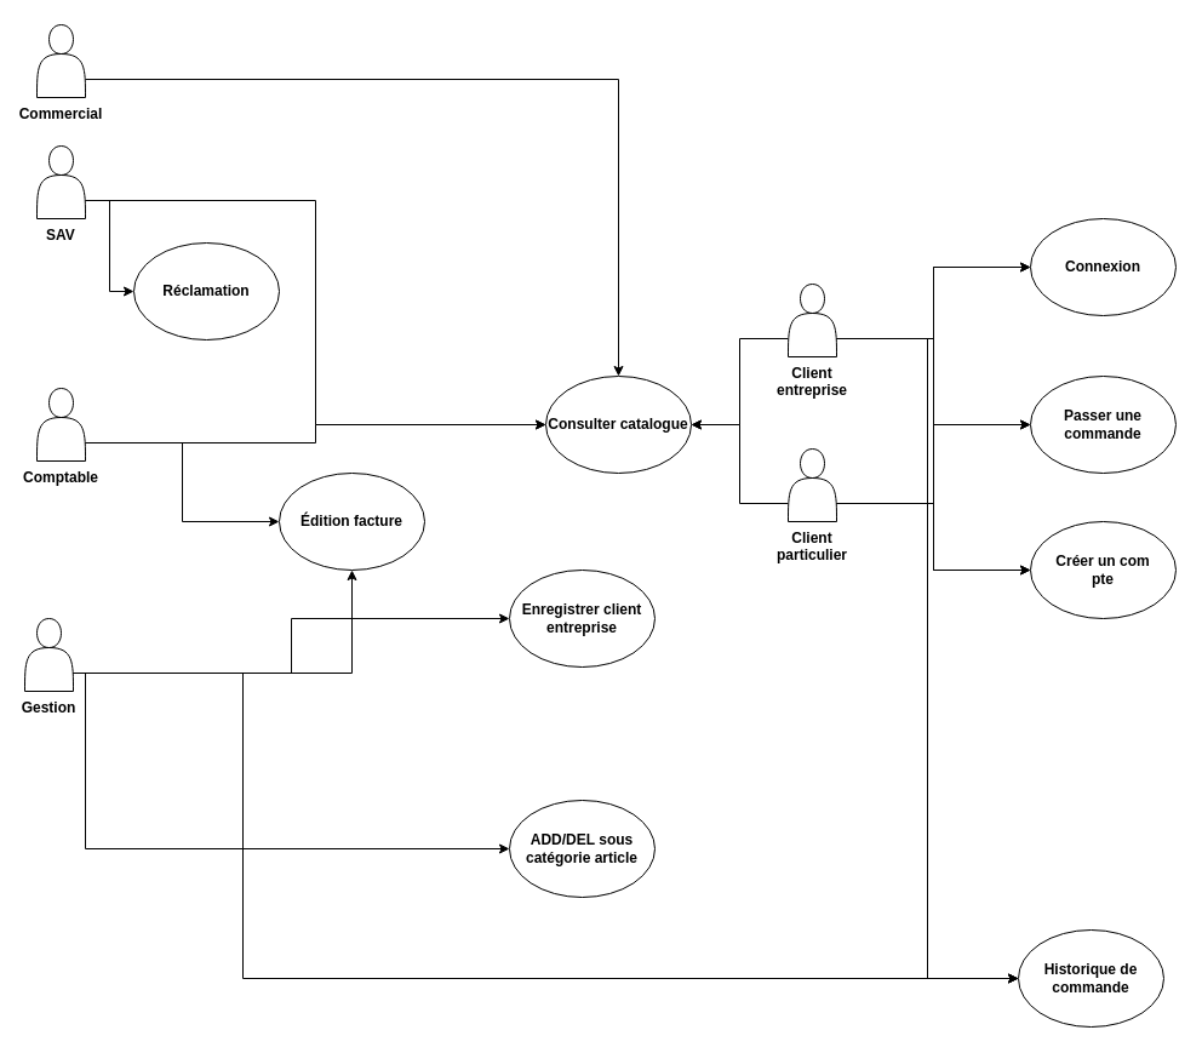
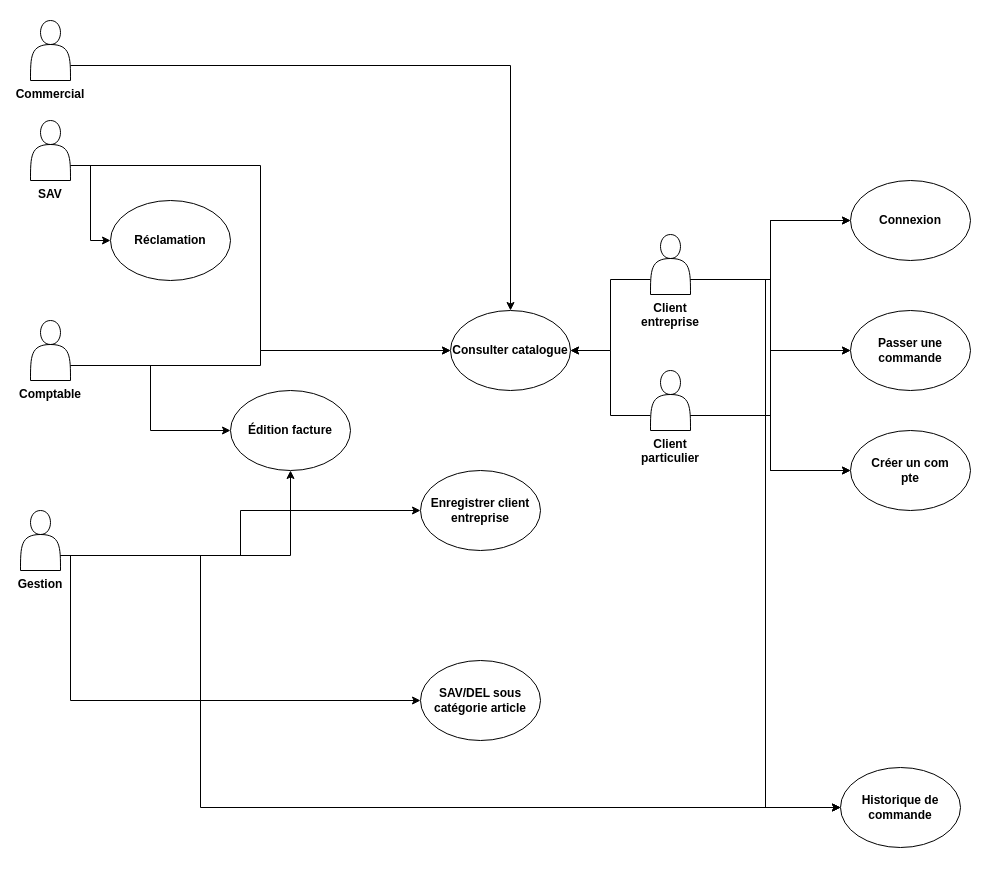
  <mxCell id="0" />
  <mxCell id="1" parent="0" />
  <mxCell id="2" style="edgeStyle=orthogonalEdgeStyle;rounded=0;orthogonalLoop=1;jettySize=auto;html=1;exitX=1;exitY=0.75;exitDx=0;exitDy=0;entryX=0.5;entryY=0;entryDx=0;entryDy=0;" edge="1" parent="1" source="3" target="18"><mxGeometry relative="1" as="geometry" /></mxCell>
  <mxCell id="3" value="&lt;b&gt;Commercial&lt;/b&gt;" style="shape=actor;whiteSpace=wrap;html=1;labelPosition=center;verticalLabelPosition=bottom;align=center;verticalAlign=top;" vertex="1" parent="1"><mxGeometry x="30" width="40" height="60" as="geometry" y="20" /></mxCell>
  <mxCell id="4" style="edgeStyle=orthogonalEdgeStyle;rounded=0;orthogonalLoop=1;jettySize=auto;html=1;exitX=1;exitY=0.75;exitDx=0;exitDy=0;entryX=0;entryY=0.5;entryDx=0;entryDy=0;" edge="1" parent="1" source="8" target="20"><mxGeometry relative="1" as="geometry"><Array as="points"><mxPoint x="70" y="700" /></Array></mxGeometry></mxCell>
  <mxCell id="5" style="edgeStyle=orthogonalEdgeStyle;rounded=0;orthogonalLoop=1;jettySize=auto;html=1;exitX=1;exitY=0.75;exitDx=0;exitDy=0;entryX=0.5;entryY=1;entryDx=0;entryDy=0;" edge="1" parent="1" source="8" target="17"><mxGeometry relative="1" as="geometry" /></mxCell>
  <mxCell id="6" style="edgeStyle=orthogonalEdgeStyle;rounded=0;orthogonalLoop=1;jettySize=auto;html=1;exitX=1;exitY=0.75;exitDx=0;exitDy=0;entryX=0;entryY=0.5;entryDx=0;entryDy=0;" edge="1" parent="1" source="8" target="21"><mxGeometry relative="1" as="geometry" /></mxCell>
  <mxCell id="7" style="edgeStyle=orthogonalEdgeStyle;rounded=0;orthogonalLoop=1;jettySize=auto;html=1;exitX=1;exitY=0.75;exitDx=0;exitDy=0;entryX=0;entryY=0.5;entryDx=0;entryDy=0;" edge="1" parent="1" source="8" target="19"><mxGeometry relative="1" as="geometry"><Array as="points"><mxPoint x="200" y="807" /></Array></mxGeometry></mxCell>
  <mxCell id="8" value="&lt;b&gt;Gestion&lt;/b&gt;" style="shape=actor;whiteSpace=wrap;html=1;labelPosition=center;verticalLabelPosition=bottom;align=center;verticalAlign=top;" vertex="1" parent="1"><mxGeometry x="20" y="510" width="40" height="60" as="geometry" /></mxCell>
  <mxCell id="9" style="edgeStyle=orthogonalEdgeStyle;rounded=0;orthogonalLoop=1;jettySize=auto;html=1;exitX=1;exitY=0.75;exitDx=0;exitDy=0;entryX=0;entryY=0.5;entryDx=0;entryDy=0;" edge="1" parent="1" source="11" target="17"><mxGeometry relative="1" as="geometry"><mxPoint x="440" y="451" as="targetPoint" /></mxGeometry></mxCell>
  <mxCell id="10" style="edgeStyle=orthogonalEdgeStyle;rounded=0;orthogonalLoop=1;jettySize=auto;html=1;exitX=1;exitY=0.75;exitDx=0;exitDy=0;entryX=0;entryY=0.5;entryDx=0;entryDy=0;" edge="1" parent="1" source="11" target="18"><mxGeometry relative="1" as="geometry" /></mxCell>
  <mxCell id="11" value="&lt;b&gt;Comptable&lt;/b&gt;" style="shape=actor;whiteSpace=wrap;html=1;labelPosition=center;verticalLabelPosition=bottom;align=center;verticalAlign=top;" vertex="1" parent="1"><mxGeometry x="30" y="320" width="40" height="60" as="geometry" /></mxCell>
  <mxCell id="12" style="edgeStyle=orthogonalEdgeStyle;rounded=0;orthogonalLoop=1;jettySize=auto;html=1;exitX=1;exitY=0.75;exitDx=0;exitDy=0;entryX=0;entryY=0.5;entryDx=0;entryDy=0;" edge="1" parent="1" source="14" target="18"><mxGeometry relative="1" as="geometry" /></mxCell>
  <mxCell id="13" style="edgeStyle=orthogonalEdgeStyle;rounded=0;orthogonalLoop=1;jettySize=auto;html=1;exitX=1;exitY=0.75;exitDx=0;exitDy=0;entryX=0;entryY=0.5;entryDx=0;entryDy=0;" edge="1" parent="1" source="14" target="16"><mxGeometry relative="1" as="geometry" /></mxCell>
  <mxCell id="14" value="&lt;div&gt;&lt;b&gt;SAV&lt;/b&gt;&lt;/div&gt;" style="shape=actor;whiteSpace=wrap;html=1;labelPosition=center;verticalLabelPosition=bottom;align=center;verticalAlign=top;" vertex="1" parent="1"><mxGeometry x="30" y="120" width="40" height="60" as="geometry" /></mxCell>
  <mxCell id="15" value="&lt;b&gt;Passer une commande&lt;br&gt;&lt;/b&gt;" style="ellipse;whiteSpace=wrap;html=1;" vertex="1" parent="1"><mxGeometry x="850" y="310" width="120" height="80" as="geometry" /></mxCell>
  <mxCell id="16" value="&lt;b&gt;Réclamation&lt;/b&gt;" style="ellipse;whiteSpace=wrap;html=1;" vertex="1" parent="1"><mxGeometry x="110" y="200" width="120" height="80" as="geometry" /></mxCell>
  <mxCell id="17" value="&lt;b&gt;&lt;span lang=&quot;fr&quot; class=&quot;ILfuVd&quot;&gt;&lt;span class=&quot;hgKElc&quot;&gt;Édition facture&lt;br&gt;&lt;/span&gt;&lt;/span&gt;&lt;/b&gt;" style="ellipse;whiteSpace=wrap;html=1;" vertex="1" parent="1"><mxGeometry x="230" y="390" width="120" height="80" as="geometry" /></mxCell>
  <mxCell id="18" value="&lt;b&gt;Consulter catalogue&lt;br&gt;&lt;/b&gt;" style="ellipse;whiteSpace=wrap;html=1;" vertex="1" parent="1"><mxGeometry x="450" y="310" width="120" height="80" as="geometry" /></mxCell>
  <mxCell id="19" value="&lt;b&gt;Historique de commande&lt;br&gt;&lt;/b&gt;" style="ellipse;whiteSpace=wrap;html=1;" vertex="1" parent="1"><mxGeometry x="840" y="767" width="120" height="80" as="geometry" /></mxCell>
- <mxCell id="20" value="&lt;b&gt;ADD/DEL sous catégorie article&lt;br&gt;&lt;/b&gt;" style="ellipse;whiteSpace=wrap;html=1;" vertex="1" parent="1"><mxGeometry x="420" y="660" width="120" height="80" as="geometry" /></mxCell>
+ <mxCell id="20" value="&lt;b&gt;SAV/DEL sous catégorie article&lt;br&gt;&lt;/b&gt;" style="ellipse;whiteSpace=wrap;html=1;" vertex="1" parent="1"><mxGeometry x="420" y="660" width="120" height="80" as="geometry" /></mxCell>
  <mxCell id="21" value="&lt;b&gt;Enregistrer client entreprise&lt;br&gt;&lt;/b&gt;" style="ellipse;whiteSpace=wrap;html=1;" vertex="1" parent="1"><mxGeometry x="420" y="470" width="120" height="80" as="geometry" /></mxCell>
  <mxCell id="22" style="edgeStyle=orthogonalEdgeStyle;rounded=0;orthogonalLoop=1;jettySize=auto;html=1;exitX=0;exitY=0.75;exitDx=0;exitDy=0;entryX=1;entryY=0.5;entryDx=0;entryDy=0;" edge="1" parent="1" source="27" target="18"><mxGeometry relative="1" as="geometry" /></mxCell>
  <mxCell id="23" style="edgeStyle=orthogonalEdgeStyle;rounded=0;orthogonalLoop=1;jettySize=auto;html=1;exitX=1;exitY=0.75;exitDx=0;exitDy=0;entryX=0;entryY=0.5;entryDx=0;entryDy=0;" edge="1" parent="1" source="27" target="34"><mxGeometry relative="1" as="geometry" /></mxCell>
  <mxCell id="24" style="edgeStyle=orthogonalEdgeStyle;rounded=0;orthogonalLoop=1;jettySize=auto;html=1;exitX=1;exitY=0.75;exitDx=0;exitDy=0;entryX=0;entryY=0.5;entryDx=0;entryDy=0;" edge="1" parent="1" source="27" target="35"><mxGeometry relative="1" as="geometry" /></mxCell>
  <mxCell id="25" style="edgeStyle=orthogonalEdgeStyle;rounded=0;orthogonalLoop=1;jettySize=auto;html=1;exitX=1;exitY=0.75;exitDx=0;exitDy=0;entryX=0;entryY=0.5;entryDx=0;entryDy=0;" edge="1" parent="1" source="27" target="15"><mxGeometry relative="1" as="geometry" /></mxCell>
  <mxCell id="26" style="edgeStyle=orthogonalEdgeStyle;rounded=0;orthogonalLoop=1;jettySize=auto;html=1;exitX=1;exitY=0.75;exitDx=0;exitDy=0;entryX=0;entryY=0.5;entryDx=0;entryDy=0;" edge="1" parent="1" source="27" target="19"><mxGeometry relative="1" as="geometry" /></mxCell>
  <mxCell id="27" value="&lt;b&gt;Client entreprise&lt;br&gt;&lt;/b&gt;" style="shape=actor;whiteSpace=wrap;html=1;labelPosition=center;verticalLabelPosition=bottom;align=center;verticalAlign=top;" vertex="1" parent="1"><mxGeometry x="650" y="234" width="40" height="60" as="geometry" /></mxCell>
  <mxCell id="28" style="edgeStyle=orthogonalEdgeStyle;rounded=0;orthogonalLoop=1;jettySize=auto;html=1;exitX=1;exitY=0.75;exitDx=0;exitDy=0;entryX=0;entryY=0.5;entryDx=0;entryDy=0;" edge="1" parent="1" source="33" target="34"><mxGeometry relative="1" as="geometry" /></mxCell>
  <mxCell id="29" style="edgeStyle=orthogonalEdgeStyle;rounded=0;orthogonalLoop=1;jettySize=auto;html=1;exitX=1;exitY=0.75;exitDx=0;exitDy=0;entryX=0;entryY=0.5;entryDx=0;entryDy=0;" edge="1" parent="1" source="33" target="15"><mxGeometry relative="1" as="geometry" /></mxCell>
  <mxCell id="30" style="edgeStyle=orthogonalEdgeStyle;rounded=0;orthogonalLoop=1;jettySize=auto;html=1;exitX=0;exitY=0.75;exitDx=0;exitDy=0;entryX=1;entryY=0.5;entryDx=0;entryDy=0;" edge="1" parent="1" source="33" target="18"><mxGeometry relative="1" as="geometry" /></mxCell>
  <mxCell id="31" style="edgeStyle=orthogonalEdgeStyle;rounded=0;orthogonalLoop=1;jettySize=auto;html=1;exitX=1;exitY=0.75;exitDx=0;exitDy=0;entryX=0;entryY=0.5;entryDx=0;entryDy=0;" edge="1" parent="1" source="33" target="35"><mxGeometry relative="1" as="geometry" /></mxCell>
  <mxCell id="32" style="edgeStyle=orthogonalEdgeStyle;rounded=0;orthogonalLoop=1;jettySize=auto;html=1;exitX=1;exitY=0.75;exitDx=0;exitDy=0;entryX=0;entryY=0.5;entryDx=0;entryDy=0;" edge="1" parent="1" source="33" target="19"><mxGeometry relative="1" as="geometry" /></mxCell>
  <mxCell id="33" value="&lt;b&gt;Client particulier&lt;br&gt;&lt;/b&gt;" style="shape=actor;whiteSpace=wrap;html=1;labelPosition=center;verticalLabelPosition=bottom;align=center;verticalAlign=top;" vertex="1" parent="1"><mxGeometry x="650" y="370" width="40" height="60" as="geometry" /></mxCell>
  <mxCell id="34" value="&lt;b&gt;Connexion&lt;/b&gt;" style="ellipse;whiteSpace=wrap;html=1;" vertex="1" parent="1"><mxGeometry x="850" y="180" width="120" height="80" as="geometry" /></mxCell>
  <mxCell id="35" value="&lt;div&gt;&lt;b&gt;Créer un com&lt;/b&gt;&lt;/div&gt;&lt;div&gt;&lt;b&gt;pte&lt;/b&gt;&lt;/div&gt;" style="ellipse;whiteSpace=wrap;html=1;" vertex="1" parent="1"><mxGeometry x="850" y="430" width="120" height="80" as="geometry" /></mxCell>
